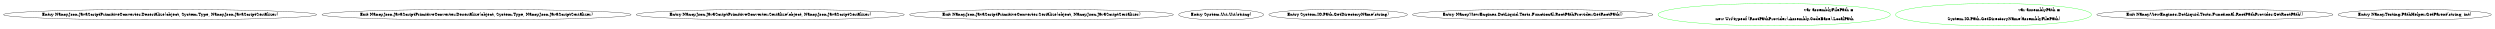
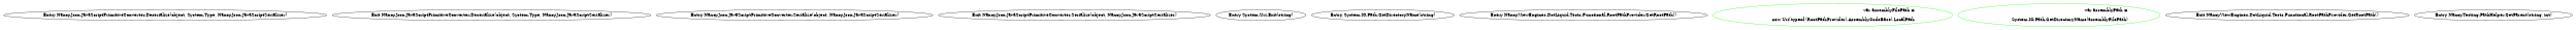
  digraph {
    node [cluster="Nancy.ViewEngines.DotLiquid.Tests.Functional.RootPathProvider.GetRootPath()" span="11-11" file="RootPathProvider.cs"]
    n1 [cluster="Nancy.Json.JavaScriptPrimitiveConverter.Deserialize(object, System.Type, Nancy.Json.JavaScriptSerializer)" label="Entry Nancy.Json.JavaScriptPrimitiveConverter.Deserialize(object, System.Type, Nancy.Json.JavaScriptSerializer)" file=""]
    n2 [cluster="Nancy.Json.JavaScriptPrimitiveConverter.Deserialize(object, System.Type, Nancy.Json.JavaScriptSerializer)" label="Exit Nancy.Json.JavaScriptPrimitiveConverter.Deserialize(object, System.Type, Nancy.Json.JavaScriptSerializer)" file=""]
    n3 [cluster="Nancy.Json.JavaScriptPrimitiveConverter.Serialize(object, Nancy.Json.JavaScriptSerializer)" label="Entry Nancy.Json.JavaScriptPrimitiveConverter.Serialize(object, Nancy.Json.JavaScriptSerializer)" span="12-12" file=""]
    n4 [cluster="Nancy.Json.JavaScriptPrimitiveConverter.Serialize(object, Nancy.Json.JavaScriptSerializer)" label="Exit Nancy.Json.JavaScriptPrimitiveConverter.Serialize(object, Nancy.Json.JavaScriptSerializer)" span="12-12" file=""]
-   n5 [cluster="System.Uri.Uri(string)" label="Entry System.Uri.Uri(string)" span="0-0"]
+   n5 [cluster="System.Uri.Uri(string)" label="Entry System.Uri.Exit(string)" span="0-0"]
    n6 [cluster="System.IO.Path.GetDirectoryName(string)" label="Entry System.IO.Path.GetDirectoryName(string)" span="0-0"]
    n7 [label="Entry Nancy.ViewEngines.DotLiquid.Tests.Functional.RootPathProvider.GetRootPath()" span="10-10"]
    n8 [color=green community=0 label="var assemblyFilePath =\r\n                new Uri(typeof (RootPathProvider).Assembly.CodeBase).LocalPath" prediction=0 span="13-14"]
    n9 [color=green community=0 label="var assemblyPath =\r\n                System.IO.Path.GetDirectoryName(assemblyFilePath)" prediction=1 span="16-17"]
    n10 [label="Exit Nancy.ViewEngines.DotLiquid.Tests.Functional.RootPathProvider.GetRootPath()" span="10-10"]
    n11 [cluster="Nancy.Testing.PathHelper.GetParent(string, int)" label="Entry Nancy.Testing.PathHelper.GetParent(string, int)" span="14-14"]
  }
